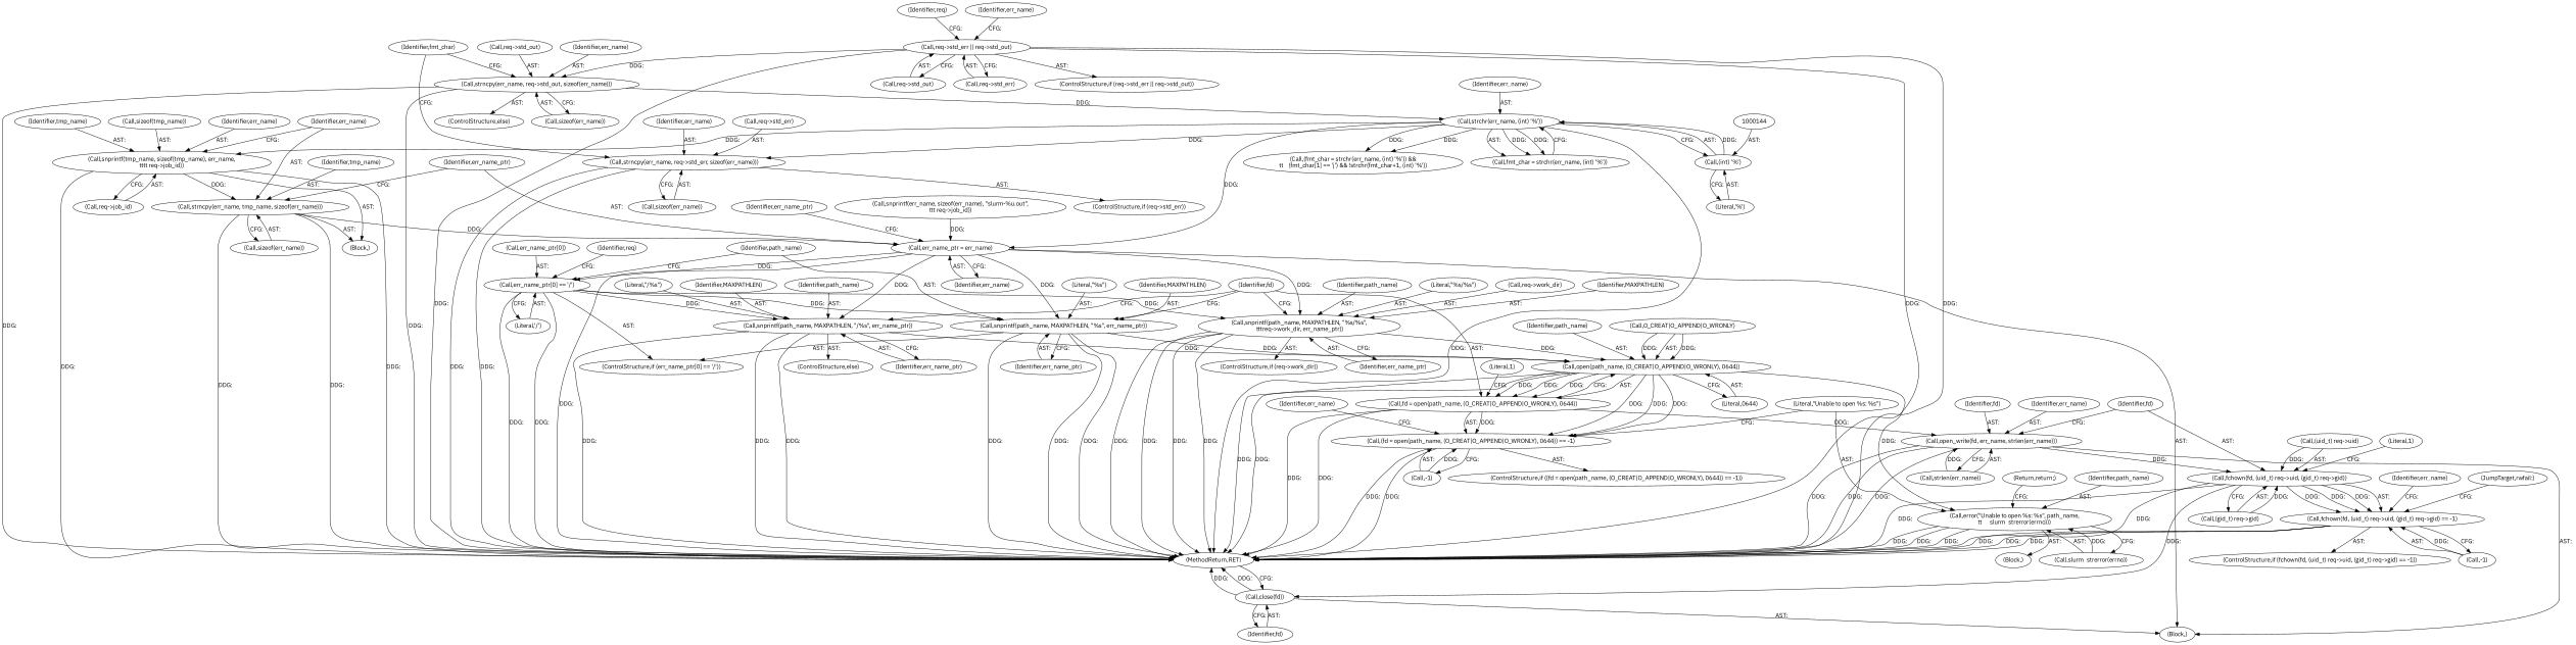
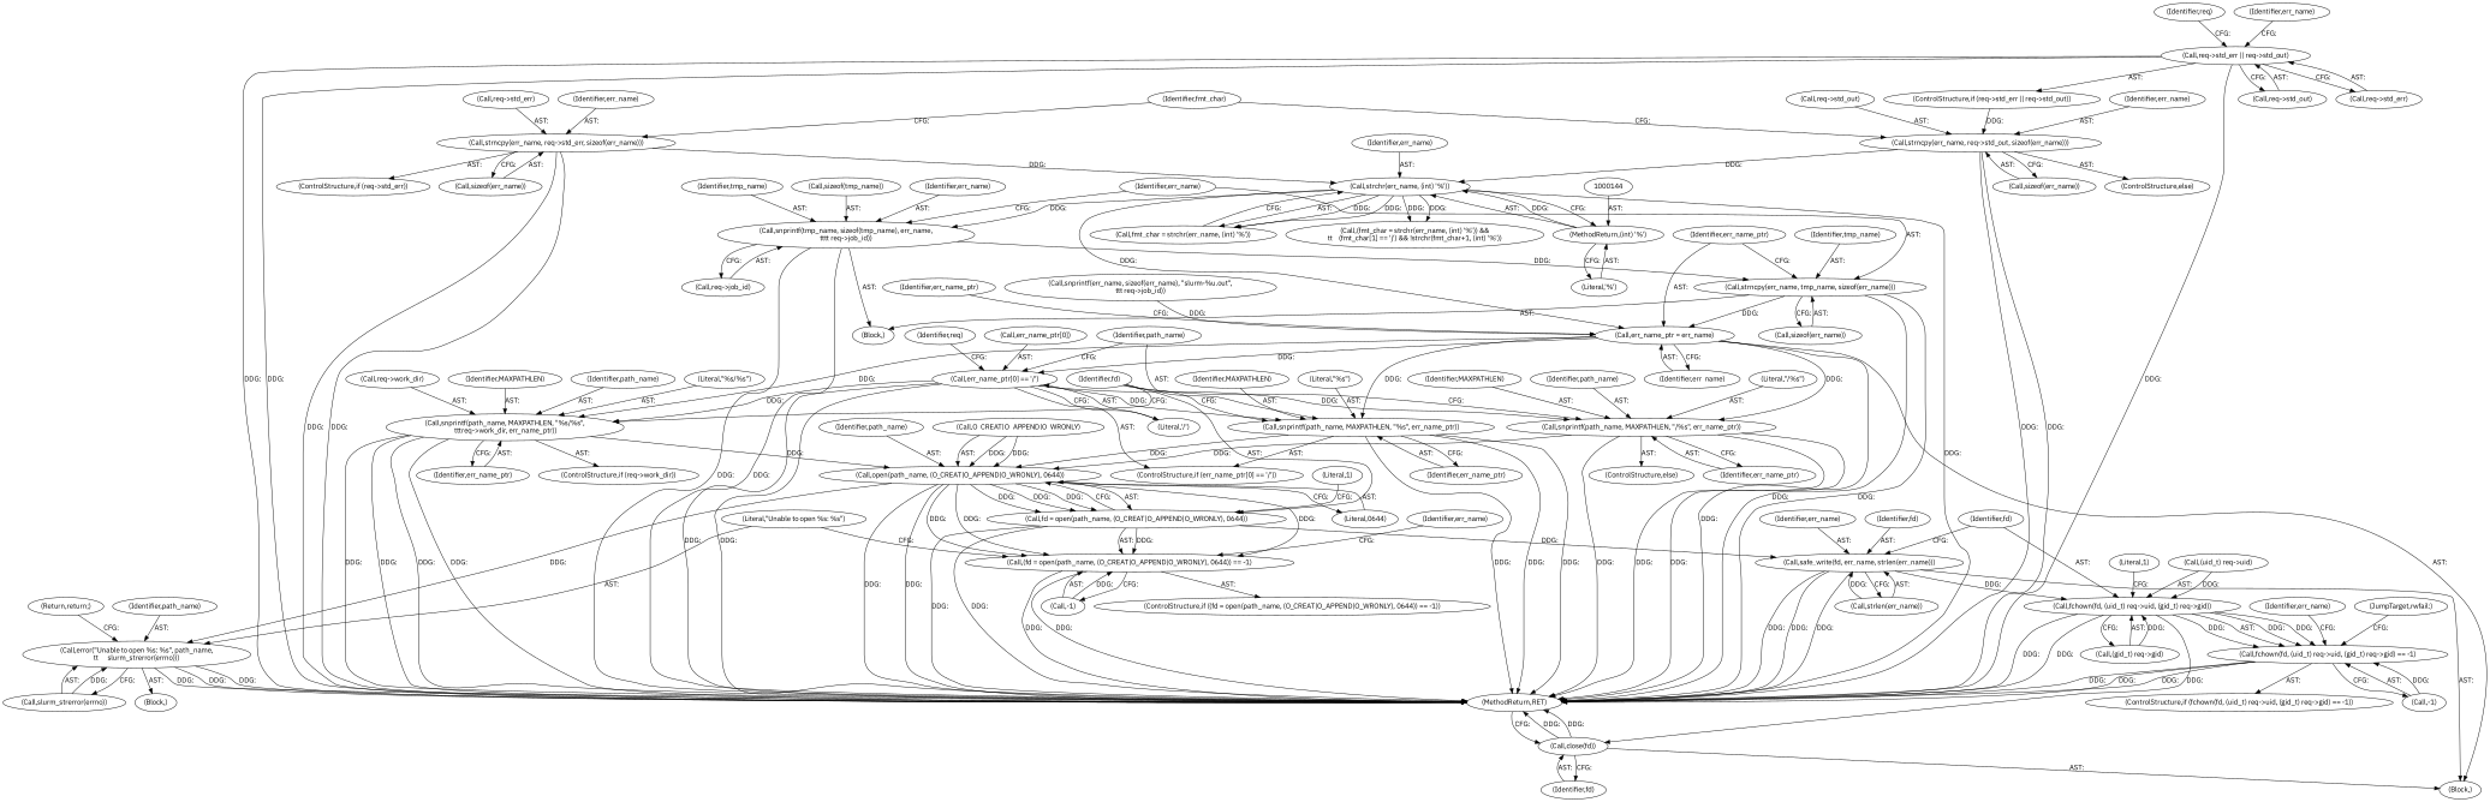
  digraph {
    fontname="IBM Plex Sans"
    node [fontname="IBM Plex Sans"]
    edge [fontname="IBM Plex Sans"]
    n1 [label="(Call,strncpy(err_name, tmp_name, sizeof(err_name)))"]
    n2 [label="(Call,err_name_ptr = err_name)"]
    n3 [label="(MethodReturn,RET)"]
    n4 [label="(Block,)"]
    n5 [label="(Call,sizeof(err_name))"]
    n6 [label="(Call,err_name_ptr[0] == '/')"]
    n7 [label="(Call,snprintf(path_name, MAXPATHLEN, \"%s\", err_name_ptr))"]
    n8 [label="(Call,snprintf(path_name, MAXPATHLEN, \"%s/%s\",\n \t\t\treq->work_dir, err_name_ptr))"]
    n9 [label="(Call,snprintf(path_name, MAXPATHLEN, \"/%s\", err_name_ptr))"]
    n10 [label="(Block,)"]
    n11 [label="(Identifier,err_name)"]
    n12 [label="(Call,close(fd))"]
    n13 [label="(Call,snprintf(tmp_name, sizeof(tmp_name), err_name,\n\t\t\t\t req->job_id))"]
    n14 [label="(Call,req->job_id)"]
    n15 [label="(Call,strchr(err_name, (int) '%'))"]
-   n16 [label="(Call,(int) '%')"]
+   n16 [label="(MethodReturn,(int) '%')"]
    n17 [label="(Call,fmt_char = strchr(err_name, (int) '%'))"]
    n18 [label="(Call,(fmt_char = strchr(err_name, (int) '%')) &&\n\t\t    (fmt_char[1] == 'j') && !strchr(fmt_char+1, (int) '%'))"]
    n19 [label="(Literal,'%')"]
    n20 [label="(Call,strncpy(err_name, req->std_err, sizeof(err_name)))"]
    n21 [label="(Call,sizeof(err_name))"]
    n22 [label="(ControlStructure,if (req->std_err))"]
    n23 [label="(Call,req->std_err || req->std_out)"]
    n24 [label="(Call,strncpy(err_name, req->std_out, sizeof(err_name)))"]
    n25 [label="(Call,req->std_out)"]
    n26 [label="(Call,req->std_err)"]
    n27 [label="(ControlStructure,if (req->std_err || req->std_out))"]
    n28 [label="(ControlStructure,else)"]
    n29 [label="(Call,sizeof(err_name))"]
    n30 [label="(ControlStructure,if (err_name_ptr[0] == '/'))"]
    n31 [label="(Literal,'/')"]
    n32 [label="(Call,open(path_name, (O_CREAT|O_APPEND|O_WRONLY), 0644))"]
    n33 [label="(Identifier,err_name_ptr)"]
    n34 [label="(ControlStructure,if (req->work_dir))"]
    n35 [label="(Identifier,err_name_ptr)"]
    n36 [label="(ControlStructure,else)"]
    n37 [label="(Identifier,err_name_ptr)"]
    n38 [label="(Call,(fd = open(path_name, (O_CREAT|O_APPEND|O_WRONLY), 0644)) == -1)"]
    n39 [label="(Call,fd = open(path_name, (O_CREAT|O_APPEND|O_WRONLY), 0644))"]
    n40 [label="(Call,error(\"Unable to open %s: %s\", path_name,\n\t\t      slurm_strerror(errno)))"]
    n41 [label="(Literal,0644)"]
    n42 [label="(Call,-1)"]
    n43 [label="(ControlStructure,if ((fd = open(path_name, (O_CREAT|O_APPEND|O_WRONLY), 0644)) == -1))"]
-   n44 [label="(Call,open_write(fd, err_name, strlen(err_name)))"]
+   n44 [label="(Call,safe_write(fd, err_name, strlen(err_name)))"]
    n45 [label="(Block,)"]
    n46 [label="(Call,slurm_strerror(errno))"]
    n47 [label="(Call,fchown(fd, (uid_t) req->uid, (gid_t) req->gid))"]
    n48 [label="(Call,strlen(err_name))"]
    n49 [label="(Call,fchown(fd, (uid_t) req->uid, (gid_t) req->gid) == -1)"]
    n50 [label="(Call,(gid_t) req->gid)"]
    n51 [label="(ControlStructure,if (fchown(fd, (uid_t) req->uid, (gid_t) req->gid) == -1))"]
    n52 [label="(Call,-1)"]
    n53 [label="(Identifier,fd)"]
    n54 [label="(Identifier,tmp_name)"]
    n55 [label="(Identifier,path_name)"]
    n56 [label="(Identifier,err_name)"]
    n57 [label="(Identifier,MAXPATHLEN)"]
    n58 [label="(Call,req->work_dir)"]
    n59 [label="(Literal,\"Unable to open %s: %s\")"]
    n60 [label="(Identifier,err_name)"]
    n61 [label="(Identifier,err_name_ptr)"]
    n62 [label="(Identifier,err_name)"]
    n63 [label="(Identifier,fd)"]
    n64 [label="(Literal,1)"]
    n65 [label="(Identifier,err_name)"]
    n66 [label="(Call,req->std_out)"]
    n67 [label="(Identifier,MAXPATHLEN)"]
    n68 [label="(Literal,\"%s\")"]
    n69 [label="(Identifier,req)"]
    n70 [label="(Identifier,tmp_name)"]
    n71 [label="(Identifier,err_name)"]
    n72 [label="(Identifier,req)"]
    n73 [label="(Call,err_name_ptr[0])"]
    n74 [label="(Literal,1)"]
    n75 [label="(Call,snprintf(err_name, sizeof(err_name), \"slurm-%u.out\",\n\t\t\t req->job_id))"]
    n76 [label="(Identifier,fmt_char)"]
    n77 [label="(JumpTarget,rwfail:)"]
    n78 [label="(Identifier,fd)"]
    n79 [label="(Call,(uid_t) req->uid)"]
    n80 [label="(Identifier,err_name)"]
    n81 [label="(Identifier,path_name)"]
    n82 [label="(Call,sizeof(tmp_name))"]
    n83 [label="(Identifier,fd)"]
    n84 [label="(Identifier,err_name_ptr)"]
    n85 [label="(Identifier,path_name)"]
    n86 [label="(Identifier,path_name)"]
    n87 [label="(Call,req->std_err)"]
    n88 [label="(Literal,\"%s/%s\")"]
    n89 [label="(Identifier,err_name)"]
    n90 [label="(Return,return;)"]
    n91 [label="(Identifier,path_name)"]
    n92 [label="(Identifier,err_name)"]
    n93 [label="(Literal,\"/%s\")"]
    n94 [label="(Identifier,MAXPATHLEN)"]
    n95 [label="(Call,O_CREAT|O_APPEND|O_WRONLY)"]
    n96 [label="(Identifier,err_name)"]
    1000144
    n1 -> n2 [label="DDG: "]
    n1 -> n3 [label="DDG: "]
    n1 -> n3 [label="DDG: "]
    n1 -> n4 [label="AST: "]
    n1 -> n5 [label="CFG: "]
    n2 -> n3 [label="DDG: "]
    n2 -> n6 [label="DDG: "]
    n2 -> n7 [label="DDG: "]
    n2 -> n8 [label="DDG: "]
    n2 -> n9 [label="DDG: "]
    n2 -> n10 [label="AST: "]
    n2 -> n11 [label="CFG: "]
    n3 -> n12 [label="CFG: "]
    n5 -> n1 [label="AST: "]
    n6 -> n3 [label="DDG: "]
    n6 -> n3 [label="DDG: "]
    n6 -> n7 [label="DDG: "]
    n6 -> n8 [label="DDG: "]
    n6 -> n9 [label="DDG: "]
    n6 -> n30 [label="AST: "]
    n6 -> n31 [label="CFG: "]
    n7 -> n3 [label="DDG: "]
    n7 -> n3 [label="DDG: "]
    n7 -> n3 [label="DDG: "]
    n7 -> n30 [label="AST: "]
    n7 -> n32 [label="DDG: "]
    n7 -> n33 [label="CFG: "]
    n8 -> n3 [label="DDG: "]
    n8 -> n3 [label="DDG: "]
    n8 -> n3 [label="DDG: "]
    n8 -> n3 [label="DDG: "]
    n8 -> n32 [label="DDG: "]
    n8 -> n34 [label="AST: "]
    n8 -> n35 [label="CFG: "]
    n9 -> n3 [label="DDG: "]
    n9 -> n3 [label="DDG: "]
    n9 -> n3 [label="DDG: "]
    n9 -> n32 [label="DDG: "]
    n9 -> n36 [label="AST: "]
    n9 -> n37 [label="CFG: "]
    n11 -> n2 [label="AST: "]
    n12 -> n3 [label="DDG: "]
    n12 -> n3 [label="DDG: "]
    n12 -> n10 [label="AST: "]
    n12 -> n53 [label="CFG: "]
    n13 -> n1 [label="DDG: "]
    n13 -> n3 [label="DDG: "]
    n13 -> n3 [label="DDG: "]
    n13 -> n4 [label="AST: "]
    n13 -> n14 [label="CFG: "]
    n14 -> n13 [label="AST: "]
    n15 -> n2 [label="DDG: "]
    n15 -> n3 [label="DDG: "]
    n15 -> n13 [label="DDG: "]
    n15 -> n16 [label="CFG: "]
    n15 -> n17 [label="AST: "]
    n15 -> n17 [label="DDG: "]
    n15 -> n17 [label="DDG: "]
    n15 -> n18 [label="DDG: "]
    n15 -> n18 [label="DDG: "]
    n16 -> n15 [label="AST: "]
    n16 -> n15 [label="DDG: "]
    n16 -> n19 [label="CFG: "]
    n17 -> n15 [label="CFG: "]
    n19 -> n16 [label="AST: "]
    n20 -> n3 [label="DDG: "]
    n20 -> n3 [label="DDG: "]
-   n15 -> n20 [label="DDG: "]
+   n20 -> n15 [label="DDG: "]
    n20 -> n21 [label="CFG: "]
    n20 -> n22 [label="AST: "]
    n21 -> n20 [label="AST: "]
    n23 -> n3 [label="DDG: "]
    n23 -> n3 [label="DDG: "]
    n23 -> n3 [label="DDG: "]
-   n23 -> n24 [label="DDG: "]
+   n27 -> n24 [label="DDG: "]
    n23 -> n25 [label="CFG: "]
    n23 -> n26 [label="CFG: "]
    n23 -> n27 [label="AST: "]
    n24 -> n3 [label="DDG: "]
    n24 -> n3 [label="DDG: "]
    n24 -> n15 [label="DDG: "]
    n24 -> n28 [label="AST: "]
    n24 -> n29 [label="CFG: "]
    n25 -> n23 [label="AST: "]
    n26 -> n23 [label="AST: "]
    n29 -> n24 [label="AST: "]
    n31 -> n6 [label="AST: "]
    n32 -> n3 [label="DDG: "]
    n32 -> n3 [label="DDG: "]
    n32 -> n38 [label="DDG: "]
    n32 -> n38 [label="DDG: "]
    n32 -> n38 [label="DDG: "]
    n32 -> n39 [label="AST: "]
    n32 -> n39 [label="DDG: "]
    n32 -> n39 [label="DDG: "]
    n32 -> n39 [label="DDG: "]
    n32 -> n40 [label="DDG: "]
    n32 -> n41 [label="CFG: "]
    n33 -> n7 [label="AST: "]
    n35 -> n8 [label="AST: "]
    n37 -> n9 [label="AST: "]
    n38 -> n3 [label="DDG: "]
    n38 -> n3 [label="DDG: "]
    n38 -> n42 [label="CFG: "]
    n38 -> n43 [label="AST: "]
    n39 -> n3 [label="DDG: "]
    n39 -> n3 [label="DDG: "]
    n39 -> n32 [label="CFG: "]
    n39 -> n38 [label="AST: "]
    n39 -> n38 [label="DDG: "]
    n39 -> n44 [label="DDG: "]
    n40 -> n3 [label="DDG: "]
    n40 -> n3 [label="DDG: "]
    n40 -> n3 [label="DDG: "]
    n40 -> n45 [label="AST: "]
    n40 -> n46 [label="CFG: "]
    n41 -> n32 [label="AST: "]
    n42 -> n38 [label="AST: "]
    n42 -> n38 [label="DDG: "]
    n44 -> n3 [label="DDG: "]
    n44 -> n3 [label="DDG: "]
    n44 -> n3 [label="DDG: "]
    n44 -> n10 [label="AST: "]
    n44 -> n47 [label="DDG: "]
    n44 -> n48 [label="CFG: "]
    n46 -> n40 [label="AST: "]
    n46 -> n40 [label="DDG: "]
    n47 -> n3 [label="DDG: "]
    n47 -> n3 [label="DDG: "]
    n47 -> n12 [label="DDG: "]
    n47 -> n49 [label="AST: "]
    n47 -> n49 [label="DDG: "]
    n47 -> n49 [label="DDG: "]
    n47 -> n49 [label="DDG: "]
    n47 -> n50 [label="CFG: "]
    n48 -> n44 [label="AST: "]
    n48 -> n44 [label="DDG: "]
    n49 -> n3 [label="DDG: "]
    n49 -> n3 [label="DDG: "]
    n49 -> n3 [label="DDG: "]
    n49 -> n51 [label="AST: "]
    n49 -> n52 [label="CFG: "]
    n50 -> n47 [label="AST: "]
    n50 -> n47 [label="DDG: "]
    n52 -> n49 [label="AST: "]
    n52 -> n49 [label="DDG: "]
    n53 -> n12 [label="AST: "]
    n54 -> n1 [label="AST: "]
    n55 -> n32 [label="AST: "]
    n56 -> n13 [label="AST: "]
    n57 -> n9 [label="AST: "]
    n58 -> n8 [label="AST: "]
    n59 -> n38 [label="CFG: "]
    n59 -> n40 [label="AST: "]
    n60 -> n49 [label="CFG: "]
    n61 -> n2 [label="CFG: "]
    n62 -> n24 [label="AST: "]
    n63 -> n44 [label="CFG: "]
    n63 -> n47 [label="AST: "]
    n64 -> n39 [label="CFG: "]
    n65 -> n1 [label="AST: "]
    n65 -> n13 [label="CFG: "]
    n66 -> n24 [label="AST: "]
    n67 -> n8 [label="AST: "]
    n68 -> n7 [label="AST: "]
    n69 -> n23 [label="CFG: "]
    n70 -> n13 [label="AST: "]
    n71 -> n38 [label="CFG: "]
    n72 -> n6 [label="CFG: "]
    n73 -> n6 [label="AST: "]
    n74 -> n47 [label="CFG: "]
    n75 -> n2 [label="DDG: "]
    n76 -> n20 [label="CFG: "]
    n76 -> n24 [label="CFG: "]
    n77 -> n49 [label="CFG: "]
    n78 -> n7 [label="CFG: "]
    n78 -> n8 [label="CFG: "]
    n78 -> n9 [label="CFG: "]
    n78 -> n39 [label="AST: "]
    n79 -> n47 [label="AST: "]
    n79 -> n47 [label="DDG: "]
    n80 -> n20 [label="AST: "]
    n81 -> n6 [label="CFG: "]
    n81 -> n7 [label="AST: "]
    n82 -> n13 [label="AST: "]
    n83 -> n44 [label="AST: "]
    n84 -> n1 [label="CFG: "]
    n84 -> n2 [label="AST: "]
    n85 -> n8 [label="AST: "]
    n86 -> n40 [label="AST: "]
    n87 -> n20 [label="AST: "]
    n88 -> n8 [label="AST: "]
    n89 -> n15 [label="AST: "]
    n90 -> n40 [label="CFG: "]
    n91 -> n9 [label="AST: "]
    n92 -> n23 [label="CFG: "]
    n93 -> n9 [label="AST: "]
    n94 -> n7 [label="AST: "]
    n95 -> n32 [label="AST: "]
    n95 -> n32 [label="DDG: "]
    n95 -> n32 [label="DDG: "]
    n96 -> n44 [label="AST: "]
    1000144 -> n16 [label="AST: "]
  }
